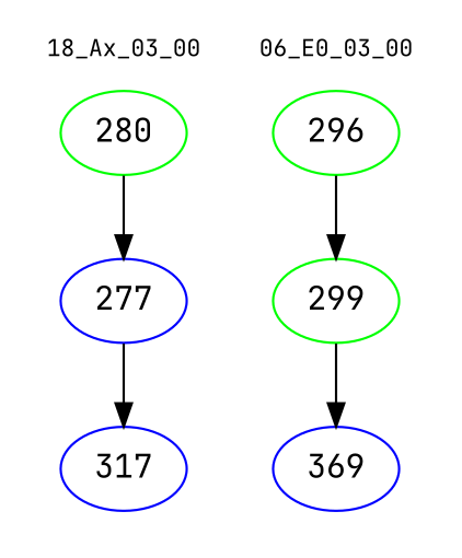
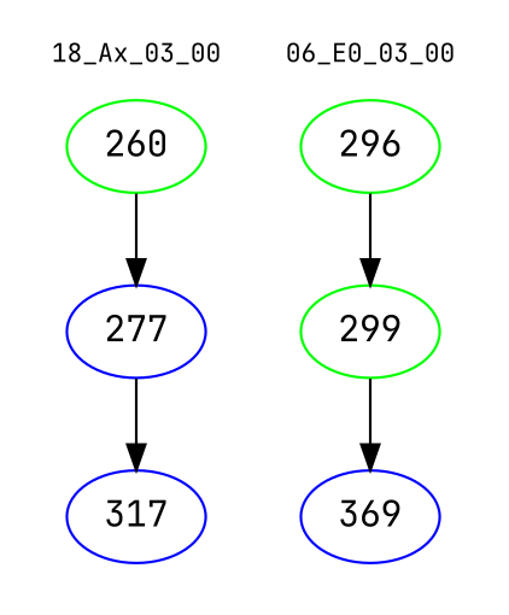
  digraph {
    fontname="JetBrains Mono"
    node [color=green fontname="JetBrains Mono"]
    edge [color=black fontname="JetBrains Mono"]
-   n1 [label=280]
+   n1 [label=260]
    n2 [color=blue label=277]
    n3 [color=blue label=317]
    n4 [label=296]
    n5 [label=299]
    n6 [color=blue label=369]
    subgraph cluster_1 {
      color=white
      fontsize=10
      label="18_Ax_03_00"
      n1
      n2
      n3
    }
    subgraph cluster_2 {
      color=white
      fontsize=10
      label="06_E0_03_00"
      n4
      n5
      n6
    }
    n1 -> n2
    n2 -> n3
    n4 -> n5
    n5 -> n6
  }
